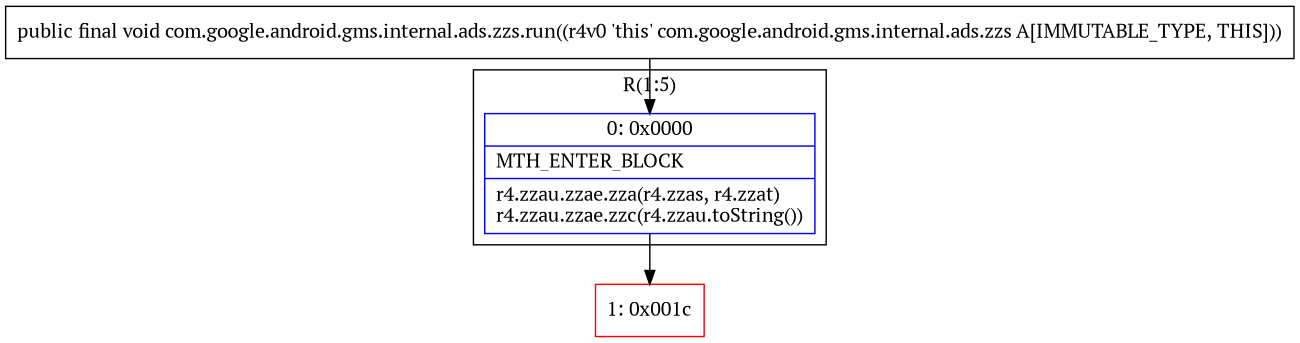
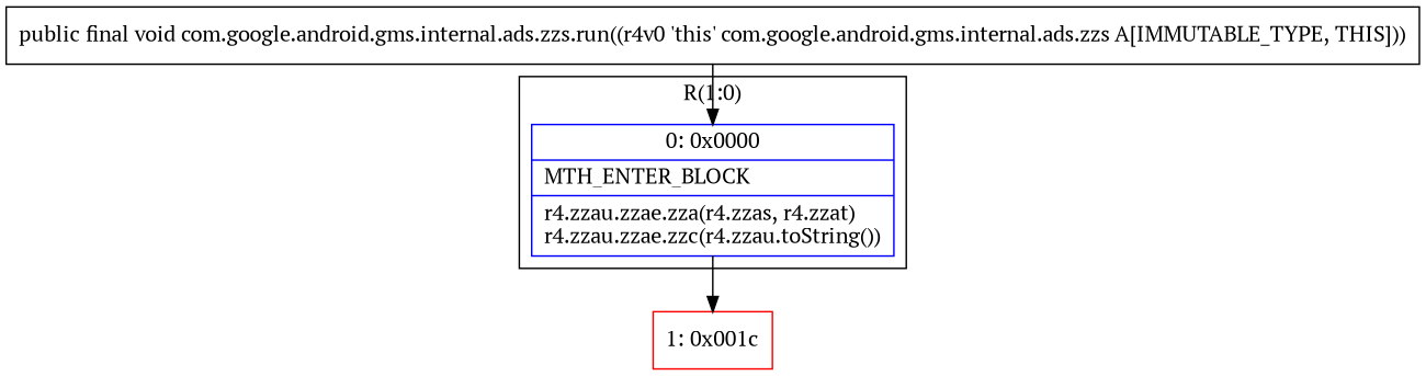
  digraph {
    fontname="PT Serif"
    node [shape=record fontname="PT Serif"]
    edge [fontname="PT Serif"]
    n1 [color=blue label="{0\:\ 0x0000|MTH_ENTER_BLOCK\l|r4.zzau.zzae.zza(r4.zzas, r4.zzat)\lr4.zzau.zzae.zzc(r4.zzau.toString())\l}"]
    n2 [color=red label="{1\:\ 0x001c}"]
    n3 [label="{public final void com.google.android.gms.internal.ads.zzs.run((r4v0 'this' com.google.android.gms.internal.ads.zzs A[IMMUTABLE_TYPE, THIS])) }"]
    subgraph cluster_1 {
-     label="R(1:5)"
+     label="R(1:0)"
      n1
    }
    n1 -> n2
    n3 -> n1
  }
